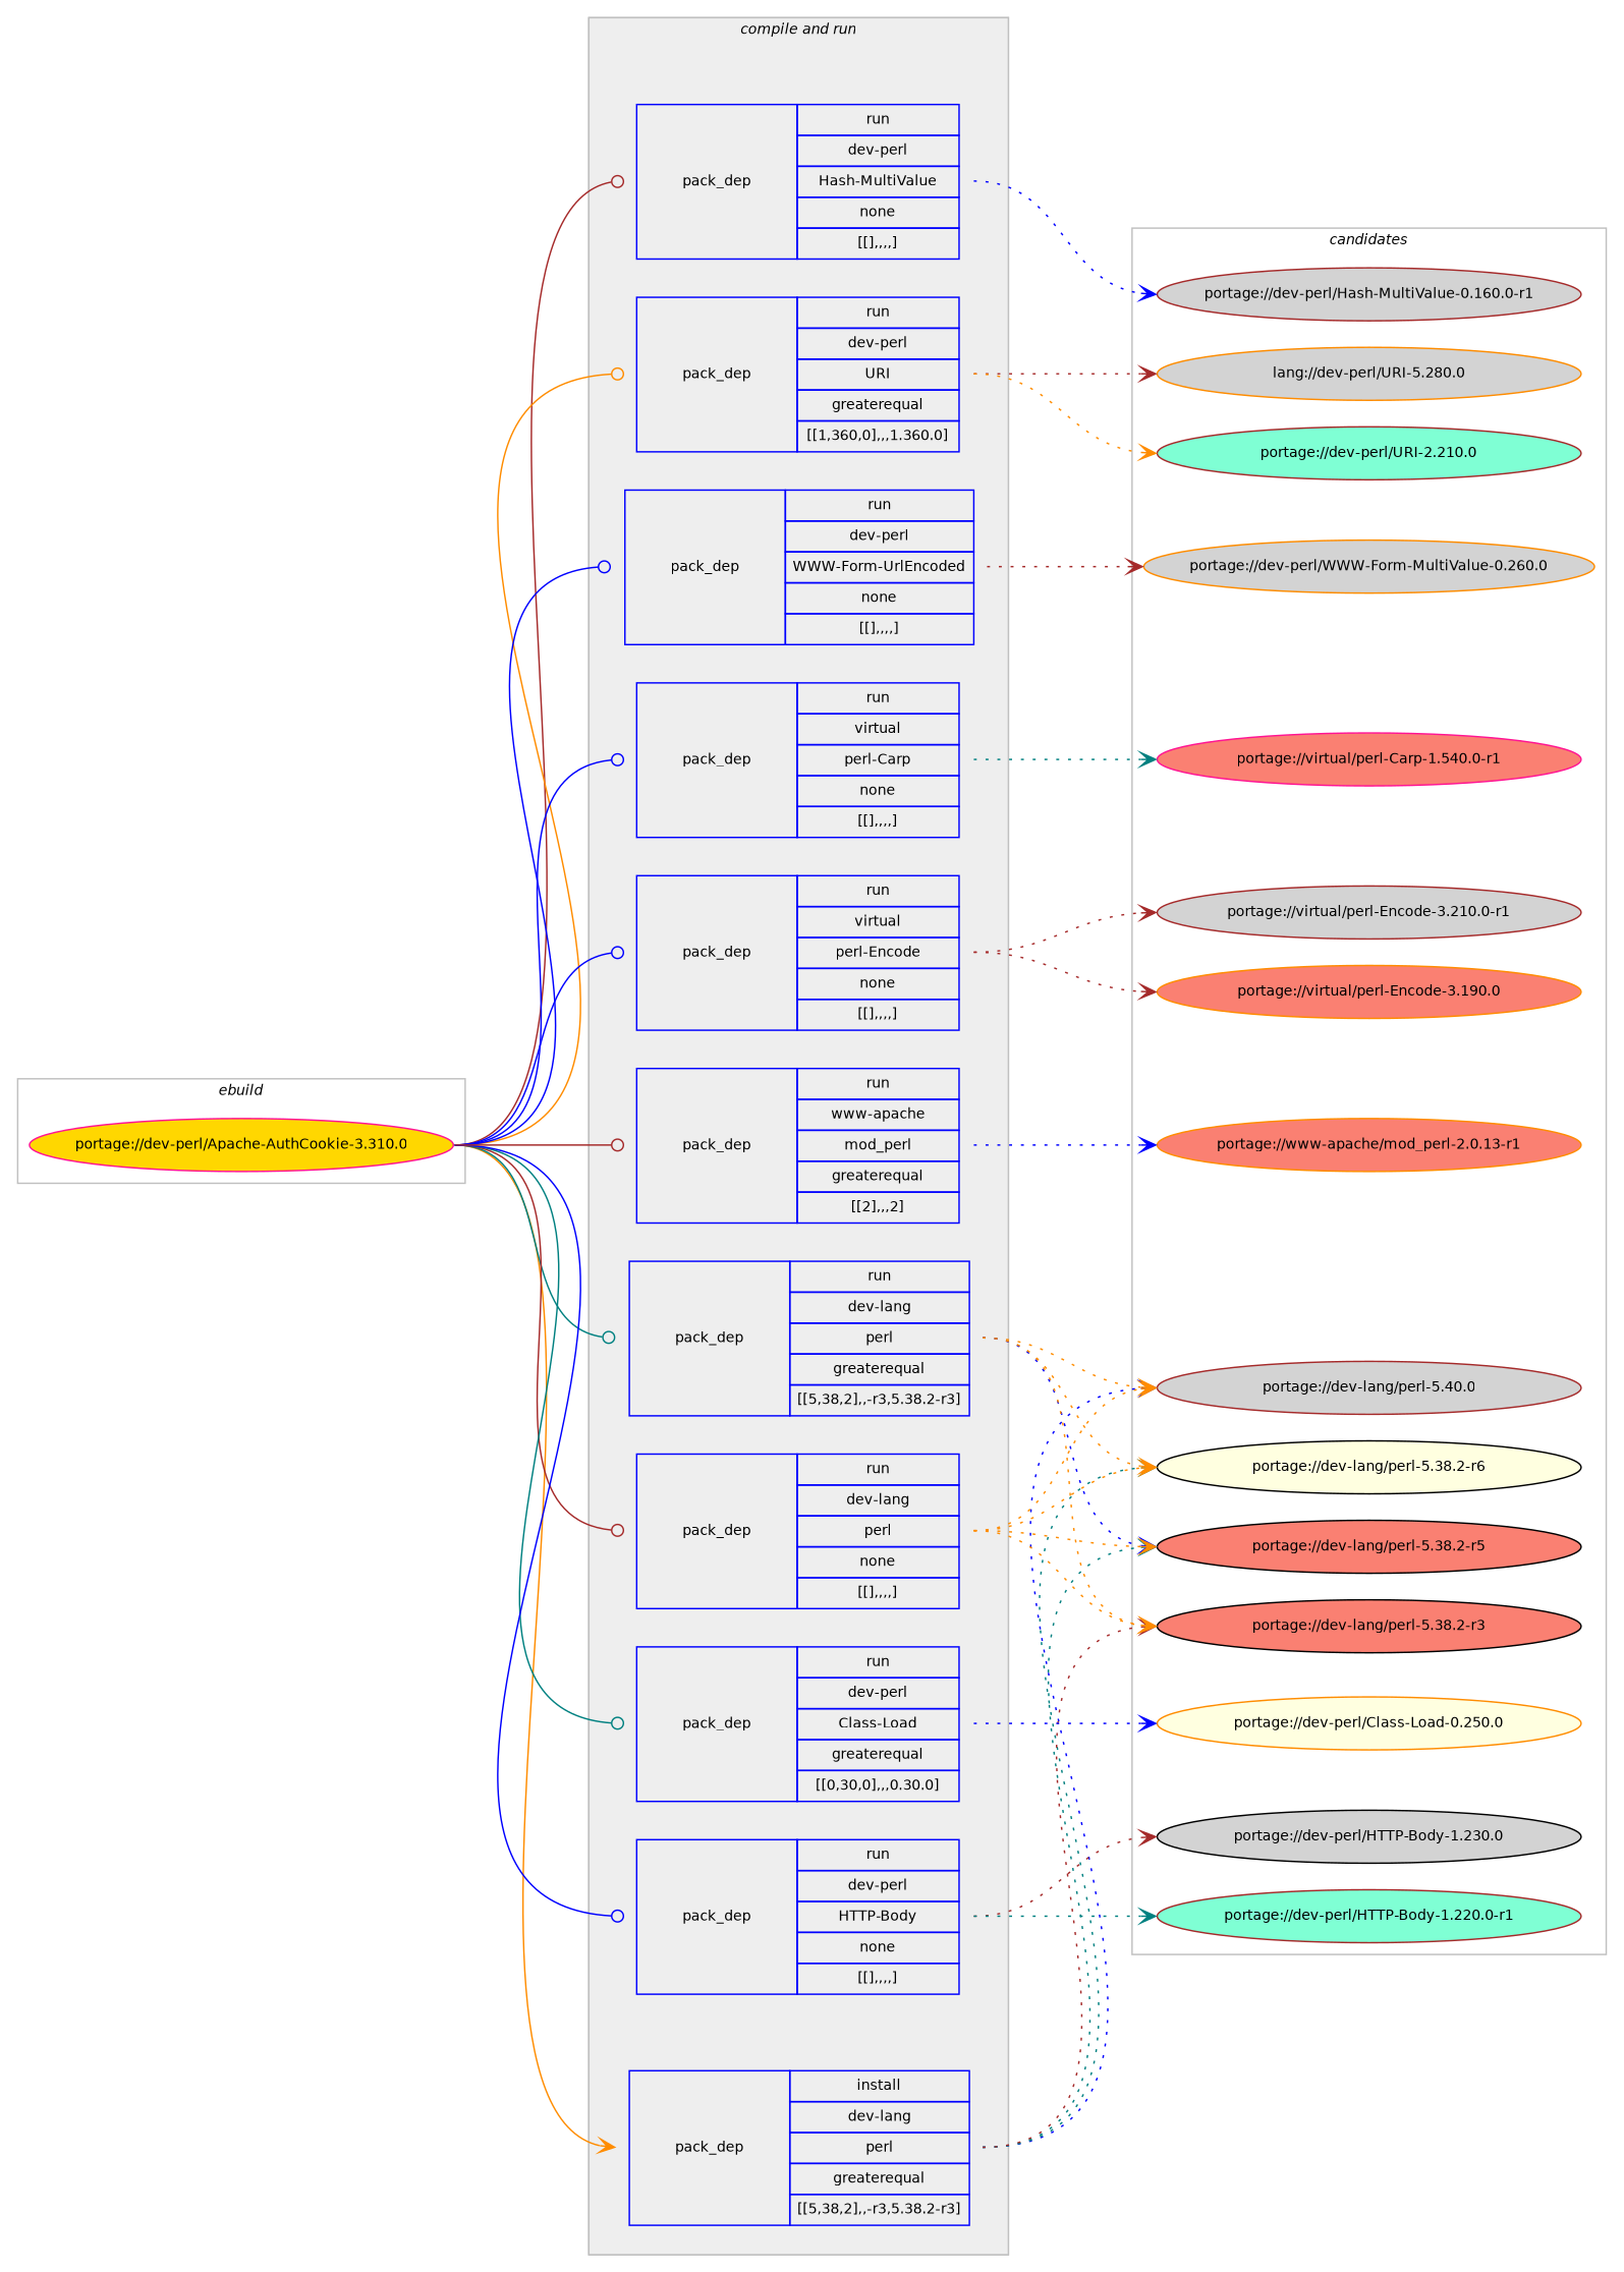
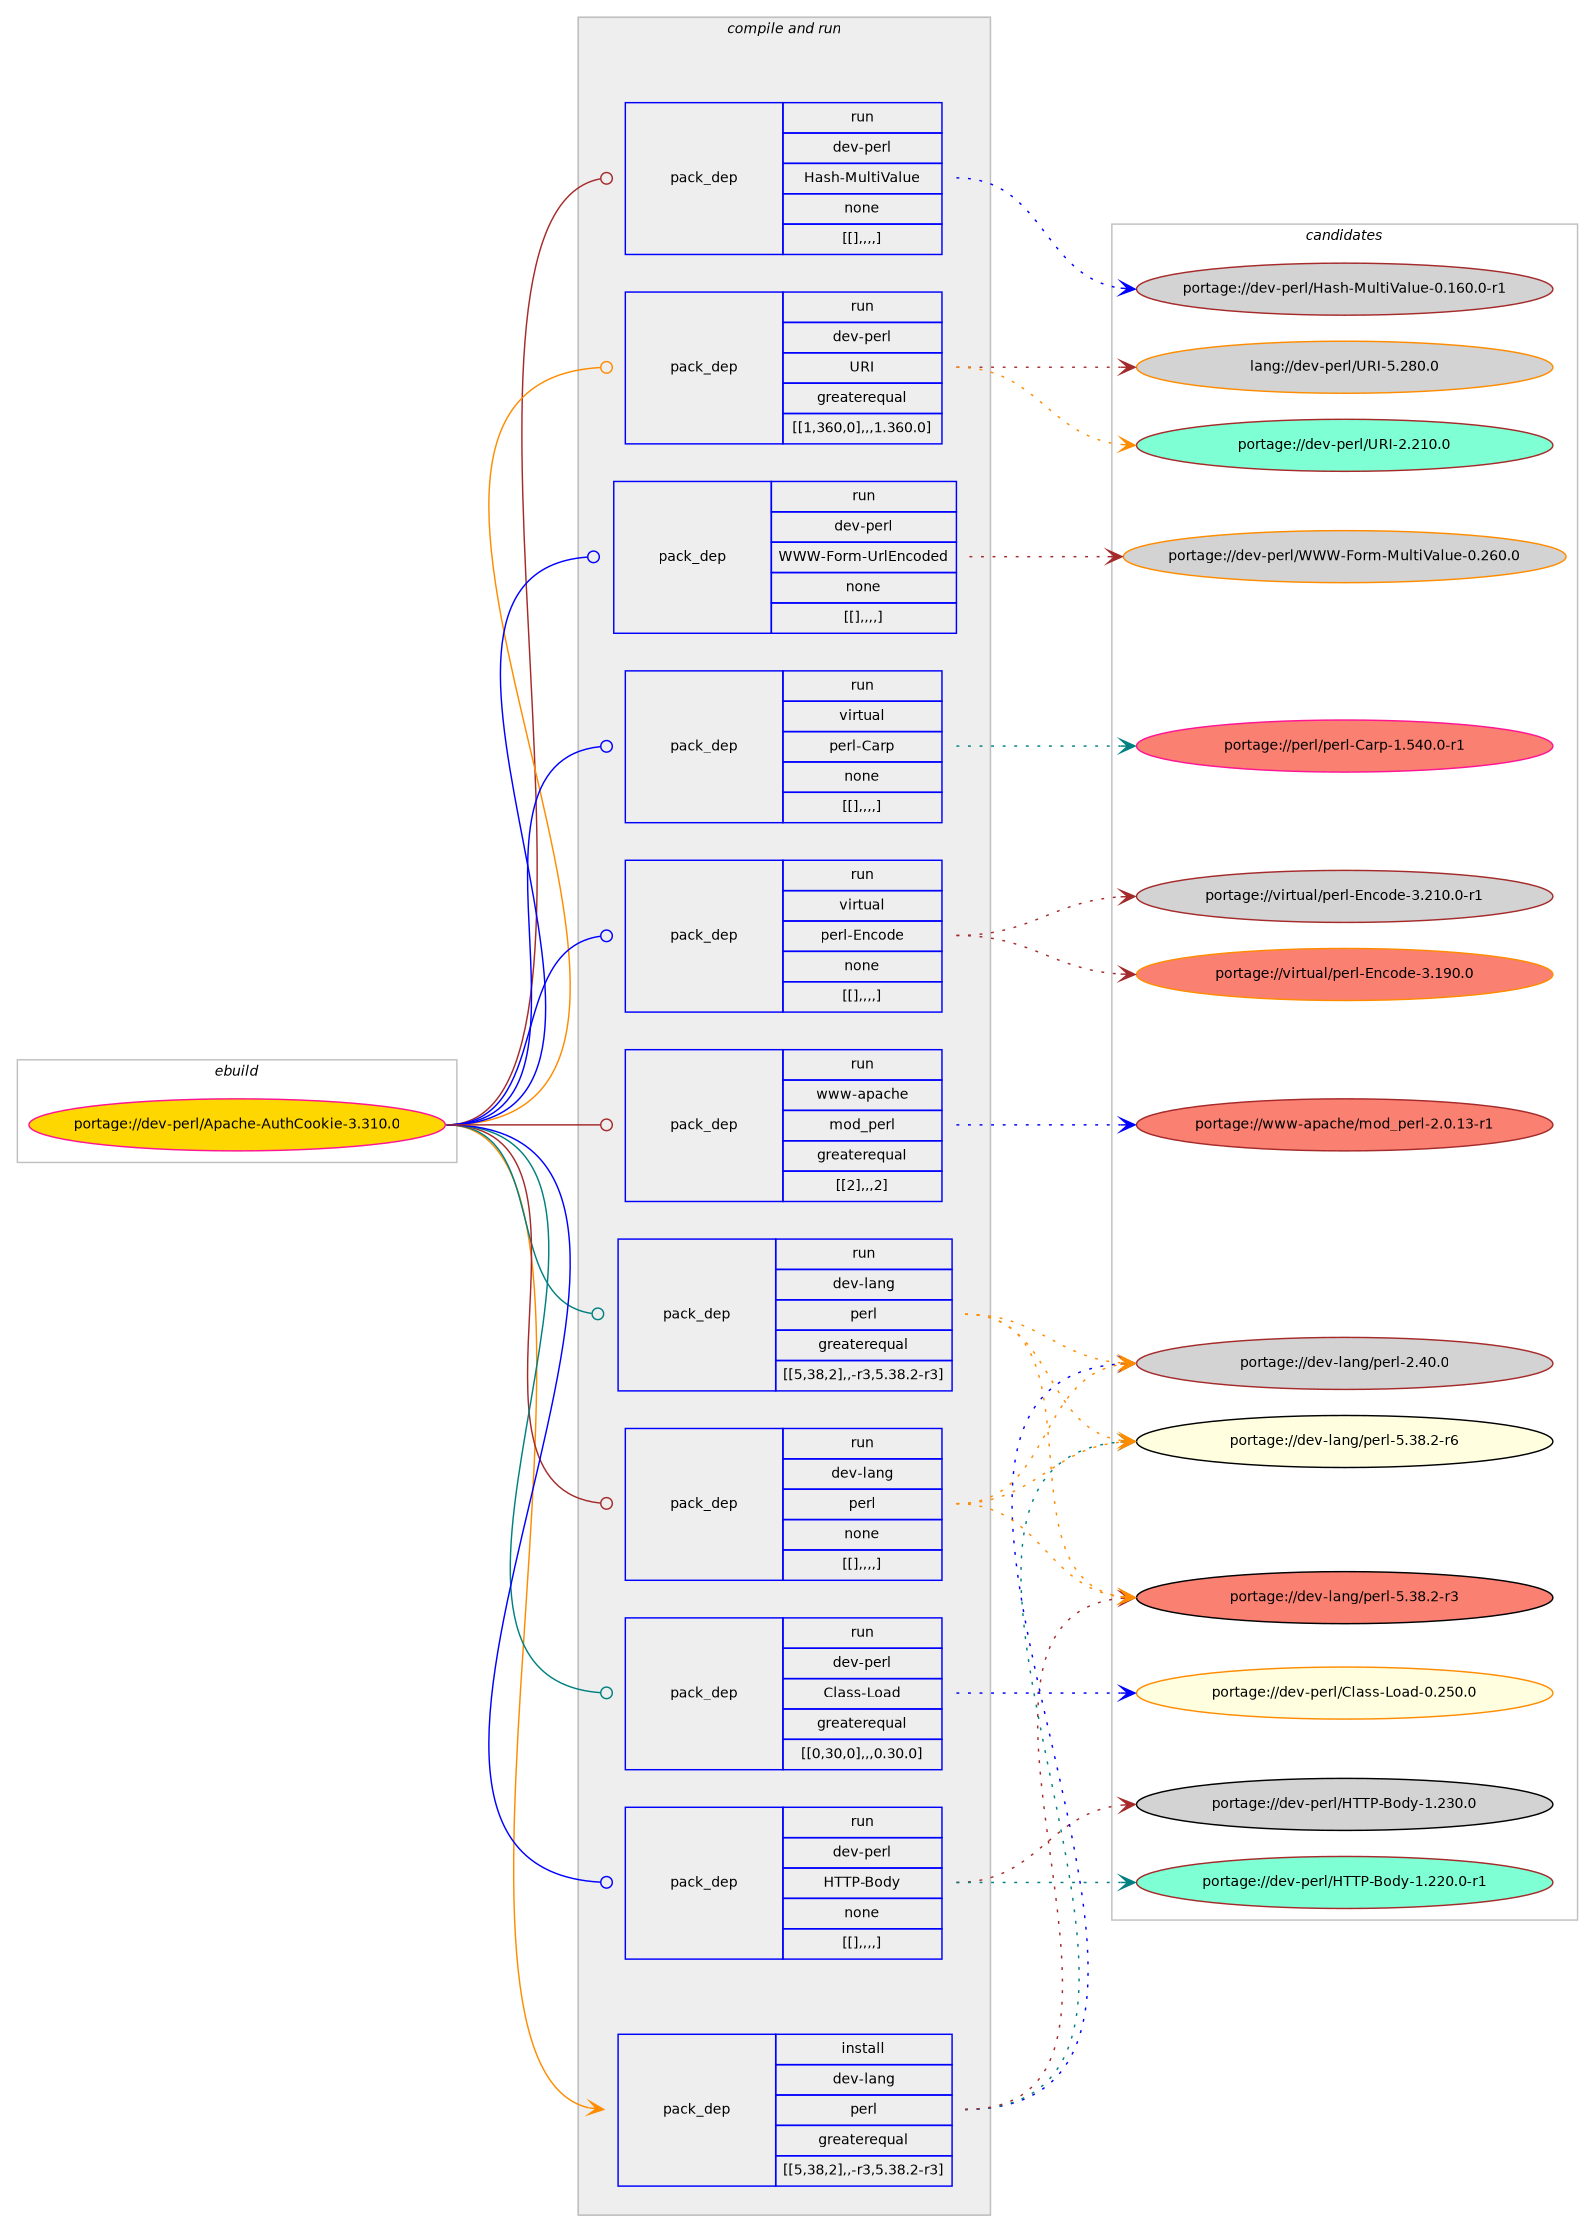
  digraph {
    compound=true
    concentrate=true
    fontname=Helvetica
    fontsize=10
    newrank=true
    rankdir=LR
    ranksep=1.5
    node [color=blue fontname=Helvetica fontsize=10 style=filled]
    edge [arrowhead=vee color=darkorange headport=w style=dotted tailport=e weight=100]
    n1 [color=deeppink fillcolor=gold label="portage://dev-perl/Apache-AuthCookie-3.310.0" width=4]
    n2 [label=<<TABLE BORDER="0" CELLBORDER="1" CELLSPACING="0" CELLPADDING="4" WIDTH="220"><TR><TD ROWSPAN="6" CELLPADDING="30">pack_dep</TD></TR><TR><TD WIDTH="110">install</TD></TR><TR><TD>dev-lang</TD></TR><TR><TD>perl</TD></TR><TR><TD>greaterequal</TD></TR><TR><TD>[[5,38,2],,-r3,5.38.2-r3]</TD></TR></TABLE>> shape=none style=""]
    n3 [label=<<TABLE BORDER="0" CELLBORDER="1" CELLSPACING="0" CELLPADDING="4" WIDTH="220"><TR><TD ROWSPAN="6" CELLPADDING="30">pack_dep</TD></TR><TR><TD WIDTH="110">run</TD></TR><TR><TD>dev-lang</TD></TR><TR><TD>perl</TD></TR><TR><TD>greaterequal</TD></TR><TR><TD>[[5,38,2],,-r3,5.38.2-r3]</TD></TR></TABLE>> shape=none style=""]
    n4 [label=<<TABLE BORDER="0" CELLBORDER="1" CELLSPACING="0" CELLPADDING="4" WIDTH="220"><TR><TD ROWSPAN="6" CELLPADDING="30">pack_dep</TD></TR><TR><TD WIDTH="110">run</TD></TR><TR><TD>dev-lang</TD></TR><TR><TD>perl</TD></TR><TR><TD>none</TD></TR><TR><TD>[[],,,,]</TD></TR></TABLE>> shape=none style=""]
    n5 [label=<<TABLE BORDER="0" CELLBORDER="1" CELLSPACING="0" CELLPADDING="4" WIDTH="220"><TR><TD ROWSPAN="6" CELLPADDING="30">pack_dep</TD></TR><TR><TD WIDTH="110">run</TD></TR><TR><TD>dev-perl</TD></TR><TR><TD>Class-Load</TD></TR><TR><TD>greaterequal</TD></TR><TR><TD>[[0,30,0],,,0.30.0]</TD></TR></TABLE>> shape=none style=""]
    n6 [label=<<TABLE BORDER="0" CELLBORDER="1" CELLSPACING="0" CELLPADDING="4" WIDTH="220"><TR><TD ROWSPAN="6" CELLPADDING="30">pack_dep</TD></TR><TR><TD WIDTH="110">run</TD></TR><TR><TD>dev-perl</TD></TR><TR><TD>HTTP-Body</TD></TR><TR><TD>none</TD></TR><TR><TD>[[],,,,]</TD></TR></TABLE>> shape=none style=""]
    n7 [label=<<TABLE BORDER="0" CELLBORDER="1" CELLSPACING="0" CELLPADDING="4" WIDTH="220"><TR><TD ROWSPAN="6" CELLPADDING="30">pack_dep</TD></TR><TR><TD WIDTH="110">run</TD></TR><TR><TD>dev-perl</TD></TR><TR><TD>Hash-MultiValue</TD></TR><TR><TD>none</TD></TR><TR><TD>[[],,,,]</TD></TR></TABLE>> shape=none style=""]
    n8 [label=<<TABLE BORDER="0" CELLBORDER="1" CELLSPACING="0" CELLPADDING="4" WIDTH="220"><TR><TD ROWSPAN="6" CELLPADDING="30">pack_dep</TD></TR><TR><TD WIDTH="110">run</TD></TR><TR><TD>dev-perl</TD></TR><TR><TD>URI</TD></TR><TR><TD>greaterequal</TD></TR><TR><TD>[[1,360,0],,,1.360.0]</TD></TR></TABLE>> shape=none style=""]
    n9 [label=<<TABLE BORDER="0" CELLBORDER="1" CELLSPACING="0" CELLPADDING="4" WIDTH="220"><TR><TD ROWSPAN="6" CELLPADDING="30">pack_dep</TD></TR><TR><TD WIDTH="110">run</TD></TR><TR><TD>dev-perl</TD></TR><TR><TD>WWW-Form-UrlEncoded</TD></TR><TR><TD>none</TD></TR><TR><TD>[[],,,,]</TD></TR></TABLE>> shape=none style=""]
    n10 [label=<<TABLE BORDER="0" CELLBORDER="1" CELLSPACING="0" CELLPADDING="4" WIDTH="220"><TR><TD ROWSPAN="6" CELLPADDING="30">pack_dep</TD></TR><TR><TD WIDTH="110">run</TD></TR><TR><TD>virtual</TD></TR><TR><TD>perl-Carp</TD></TR><TR><TD>none</TD></TR><TR><TD>[[],,,,]</TD></TR></TABLE>> shape=none style=""]
    n11 [label=<<TABLE BORDER="0" CELLBORDER="1" CELLSPACING="0" CELLPADDING="4" WIDTH="220"><TR><TD ROWSPAN="6" CELLPADDING="30">pack_dep</TD></TR><TR><TD WIDTH="110">run</TD></TR><TR><TD>virtual</TD></TR><TR><TD>perl-Encode</TD></TR><TR><TD>none</TD></TR><TR><TD>[[],,,,]</TD></TR></TABLE>> shape=none style=""]
    n12 [label=<<TABLE BORDER="0" CELLBORDER="1" CELLSPACING="0" CELLPADDING="4" WIDTH="220"><TR><TD ROWSPAN="6" CELLPADDING="30">pack_dep</TD></TR><TR><TD WIDTH="110">run</TD></TR><TR><TD>www-apache</TD></TR><TR><TD>mod_perl</TD></TR><TR><TD>greaterequal</TD></TR><TR><TD>[[2],,,2]</TD></TR></TABLE>> shape=none style=""]
-   n13 [color=brown fillcolor=lightgrey label="portage://dev-lang/perl-5.40.0" width=4]
+   n13 [color=brown fillcolor=lightgrey label="portage://dev-lang/perl-2.40.0" width=4]
    n14 [color=black fillcolor=lightyellow label="portage://dev-lang/perl-5.38.2-r6" width=4]
-   n15 [color=black fillcolor=salmon label="portage://dev-lang/perl-5.38.2-r5" width=4]
    n16 [color=black fillcolor=salmon label="portage://dev-lang/perl-5.38.2-r3" width=4]
    n17 [color=darkorange fillcolor=lightyellow label="portage://dev-perl/Class-Load-0.250.0" width=4]
    n18 [color=black fillcolor=lightgrey label="portage://dev-perl/HTTP-Body-1.230.0" width=4]
    n19 [color=brown fillcolor=aquamarine label="portage://dev-perl/HTTP-Body-1.220.0-r1" width=4]
    n20 [color=brown fillcolor=lightgrey label="portage://dev-perl/Hash-MultiValue-0.160.0-r1" width=4]
    n21 [color=darkorange fillcolor=lightgrey label="lang://dev-perl/URI-5.280.0" width=4]
    n22 [color=brown fillcolor=aquamarine label="portage://dev-perl/URI-2.210.0" width=4]
    n23 [color=darkorange fillcolor=lightgrey label="portage://dev-perl/WWW-Form-MultiValue-0.260.0" width=4]
-   n24 [color=deeppink fillcolor=salmon label="portage://virtual/perl-Carp-1.540.0-r1" width=4]
+   n24 [color=deeppink fillcolor=salmon label="portage://perl/perl-Carp-1.540.0-r1" width=4]
    n25 [color=brown fillcolor=lightgrey label="portage://virtual/perl-Encode-3.210.0-r1" width=4]
    n26 [color=darkorange fillcolor=salmon label="portage://virtual/perl-Encode-3.190.0" width=4]
-   n27 [color=darkorange fillcolor=salmon label="portage://www-apache/mod_perl-2.0.13-r1" width=4]
+   n27 [color=brown fillcolor=salmon label="portage://www-apache/mod_perl-2.0.13-r1" width=4]
    subgraph cluster_1 {
      color=gray
      label=<<i>ebuild</i>>
      n1
    }
    subgraph cluster_2 {
      color=gray
      label=<<i>dependencies</i>>
      subgraph cluster_3 {
        color=gray
        fillcolor="#eeeeee"
        label=<<i>run</i>>
        style=filled
        subgraph sub_4 {
          color=gray
          fillcolor="#eeeeee"
          label=<<i>run</i>>
          style=filled
          n3
        }
        subgraph sub_5 {
          color=gray
          fillcolor="#eeeeee"
          label=<<i>run</i>>
          style=filled
          n4
        }
        subgraph sub_6 {
          color=gray
          fillcolor="#eeeeee"
          label=<<i>run</i>>
          style=filled
          n5
        }
        subgraph sub_7 {
          color=gray
          fillcolor="#eeeeee"
          label=<<i>run</i>>
          style=filled
          n6
        }
        subgraph sub_8 {
          color=gray
          fillcolor="#eeeeee"
          label=<<i>run</i>>
          style=filled
          n7
        }
        subgraph sub_9 {
          color=gray
          fillcolor="#eeeeee"
          label=<<i>run</i>>
          style=filled
          n8
        }
        subgraph sub_10 {
          color=gray
          fillcolor="#eeeeee"
          label=<<i>run</i>>
          style=filled
          n9
        }
        subgraph sub_11 {
          color=gray
          fillcolor="#eeeeee"
          label=<<i>run</i>>
          style=filled
          n10
        }
        subgraph sub_12 {
          color=gray
          fillcolor="#eeeeee"
          label=<<i>run</i>>
          style=filled
          n11
        }
        subgraph sub_13 {
          color=gray
          fillcolor="#eeeeee"
          label=<<i>run</i>>
          style=filled
          n12
        }
      }
      subgraph cluster_14 {
        color=gray
        fillcolor="#eeeeee"
        label=<<i>compile</i>>
        style=filled
        subgraph sub_15 {
          color=gray
          fillcolor="#eeeeee"
          label=<<i>compile</i>>
          style=filled
          n2
        }
      }
      subgraph cluster_16 {
        color=gray
        fillcolor="#eeeeee"
        label=<<i>compile and run</i>>
        style=filled
      }
    }
    subgraph cluster_17 {
      color=gray
      label=<<i>candidates</i>>
      rank=same
      subgraph sub_18 {
        color=black
        label=<<i>candidates</i>>
        nodesep=1
        rank=same
        n13
        n14
-       n15
        n16
      }
      subgraph sub_19 {
        color=black
        label=<<i>candidates</i>>
        nodesep=1
        rank=same
        n13
        n14
-       n15
        n16
      }
      subgraph sub_20 {
        color=black
        label=<<i>candidates</i>>
        nodesep=1
        rank=same
        n13
        n14
-       n15
        n16
      }
      subgraph sub_21 {
        color=black
        label=<<i>candidates</i>>
        nodesep=1
        rank=same
        n17
      }
      subgraph sub_22 {
        color=black
        label=<<i>candidates</i>>
        nodesep=1
        rank=same
        n18
        n19
      }
      subgraph sub_23 {
        color=black
        label=<<i>candidates</i>>
        nodesep=1
        rank=same
        n20
      }
      subgraph sub_24 {
        color=black
        label=<<i>candidates</i>>
        nodesep=1
        rank=same
        n21
        n22
      }
      subgraph sub_25 {
        color=black
        label=<<i>candidates</i>>
        nodesep=1
        rank=same
        n23
      }
      subgraph sub_26 {
        color=black
        label=<<i>candidates</i>>
        nodesep=1
        rank=same
        n24
      }
      subgraph sub_27 {
        color=black
        label=<<i>candidates</i>>
        nodesep=1
        rank=same
        n25
        n26
      }
      subgraph sub_28 {
        color=black
        label=<<i>candidates</i>>
        nodesep=1
        rank=same
        n27
      }
    }
    n1 -> n2 [style=solid weight=20]
    n1 -> n3 [arrowhead=odot color=teal style=solid weight=20]
    n1 -> n4 [arrowhead=odot color=brown style=solid weight=20]
    n1 -> n5 [arrowhead=odot color=teal style=solid weight=20]
    n1 -> n6 [arrowhead=odot color=blue style=solid weight=20]
    n1 -> n7 [arrowhead=odot color=brown style=solid weight=20]
    n1 -> n8 [arrowhead=odot style=solid weight=20]
    n1 -> n9 [arrowhead=odot color=blue style=solid weight=20]
    n1 -> n10 [arrowhead=odot color=blue style=solid weight=20]
    n1 -> n11 [arrowhead=odot color=blue style=solid weight=20]
    n1 -> n12 [arrowhead=odot color=brown style=solid weight=20]
    n2 -> n13 [color=blue]
    n2 -> n14 [color=teal]
-   n2 -> n15 [color=teal]
    n2 -> n16 [color=brown]
    n3 -> n13
    n3 -> n14
-   n3 -> n15 [color=blue]
    n3 -> n16
    n4 -> n13
    n4 -> n14
-   n4 -> n15
    n4 -> n16
    n5 -> n17 [color=blue]
    n6 -> n18 [color=brown]
    n6 -> n19 [color=teal]
    n7 -> n20 [color=blue]
    n8 -> n21 [color=brown]
    n8 -> n22
    n9 -> n23 [color=brown]
    n10 -> n24 [color=teal]
    n11 -> n25 [color=brown]
    n11 -> n26 [color=brown]
    n12 -> n27 [color=blue]
  }
